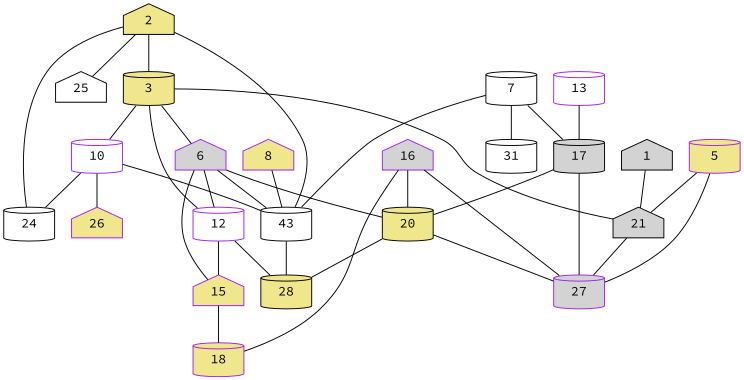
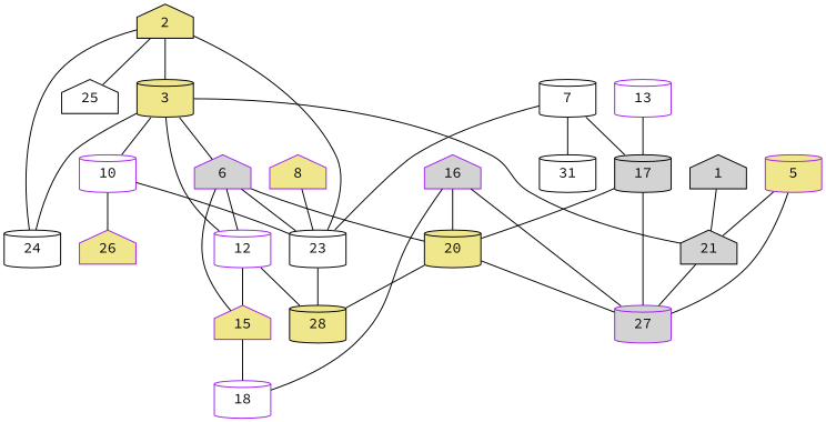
  graph {
    fontname="Source Code Pro"
    node [color=black fillcolor=white fontname="Source Code Pro" shape=cylinder style=filled]
    edge [fontname="Source Code Pro" weight=1.0]
    1 [fillcolor=lightgrey shape=house]
    21 [fillcolor=lightgrey shape=house]
    27 [color=purple fillcolor=lightgrey]
    2 [fillcolor=khaki shape=house]
    3 [fillcolor=khaki]
-   23 [label=43]
+   23
    24
    25 [shape=house]
    6 [color=purple fillcolor=lightgrey shape=house]
    10 [color=purple]
    12 [color=purple]
    28 [fillcolor=khaki]
    15 [color=purple fillcolor=khaki shape=house]
    20 [fillcolor=khaki]
    26 [color=purple fillcolor=khaki shape=house]
    5 [color=purple fillcolor=khaki]
-   18 [color=purple fillcolor=khaki]
+   18 [color=purple]
    7
    17 [fillcolor=lightgrey]
    31
    8 [color=purple fillcolor=khaki shape=house]
    13 [color=purple]
    16 [color=purple fillcolor=lightgrey shape=house]
    1 -- 21
    21 -- 27
    2 -- 3 [weight=2.0]
    2 -- 23
    2 -- 24
    2 -- 25
    3 -- 21
-   10 -- 24
+   3 -- 24
    3 -- 6 [weight=3.0]
    3 -- 10 [weight=3.0]
    3 -- 12
    23 -- 28
    6 -- 23
    6 -- 12
    6 -- 15
    6 -- 20
    10 -- 23
    10 -- 26
    12 -- 28
    12 -- 15
    15 -- 18 [weight=2.0]
    20 -- 27
    20 -- 28
    5 -- 21
    5 -- 27
    7 -- 23
    7 -- 17
    7 -- 31
    17 -- 27
    17 -- 20
    8 -- 23
    13 -- 17
    16 -- 27
    16 -- 20
    16 -- 18
  }
